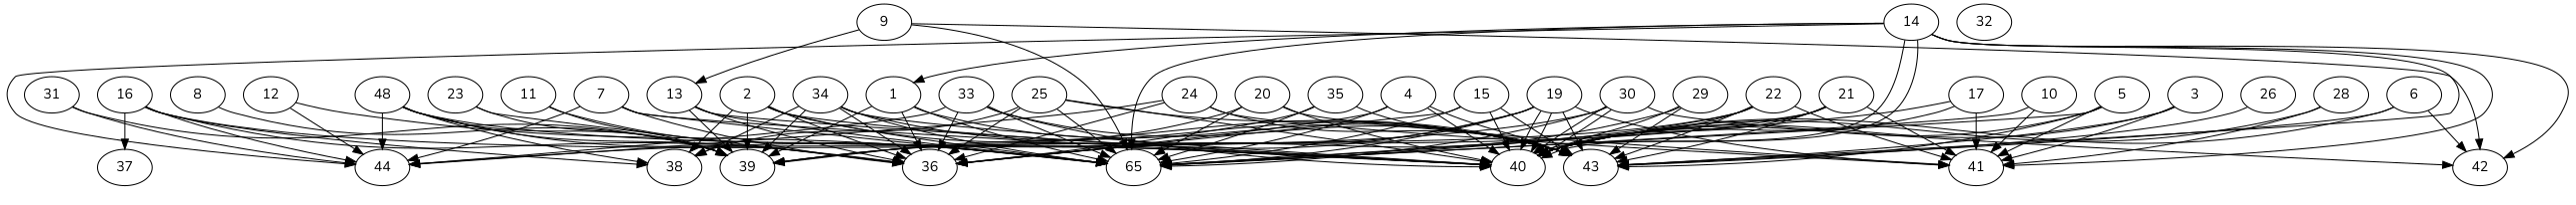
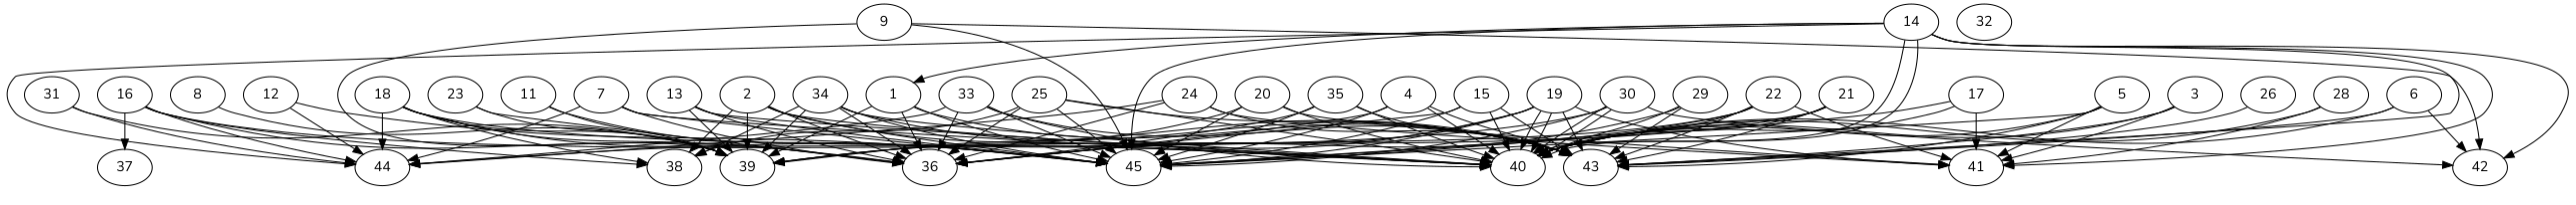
  digraph {
    fontname=Nunito
    node [alpha=0.06 fontname=Nunito]
    edge [fontname=Nunito]
    1 [alpha=0.08 expect_size=31106048]
    36 [alpha=0.16 expect_size=34754560]
    39 [alpha=0.16 expect_size=35812352]
    43 [alpha=0.07 expect_size=37458944]
-   45 [alpha=0.08 expect_size=45118464 label=65]
+   45 [alpha=0.08 expect_size=45118464]
    2 [alpha=0.14 expect_size=15419392]
    38 [alpha=0.17 expect_size=30234624]
    40 [alpha=0.16 expect_size=46138368]
    3 [alpha=0.05 expect_size=11172864]
    41 [alpha=0.10 expect_size=37392384]
    4 [alpha=0.13 expect_size=12270592]
    5 [alpha=0.18 expect_size=39324672]
    6 [alpha=0.02 expect_size=24161280]
    42 [alpha=0.18 expect_size=23565312]
    7 [alpha=0.05 expect_size=52325376]
    44 [expect_size=50525184]
    8 [alpha=0.13 expect_size=30580736]
    9 [alpha=0.18 expect_size=12049408]
-   10 [alpha=0.12 expect_size=28606464]
    11 [alpha=0.01 expect_size=19233792]
    12 [alpha=0.08 expect_size=38043648]
    13 [alpha=0.07 expect_size=23880704]
    14 [alpha=0.14 expect_size=34782208]
    15 [alpha=0.09 expect_size=18077696]
    16 [alpha=0.09 expect_size=12313600]
    37 [alpha=0.02 expect_size=22599680]
    17 [alpha=0.10 expect_size=17137664]
-   18 [alpha=0.20 expect_size=28814336 label=48]
+   18 [alpha=0.20 expect_size=28814336]
    19 [alpha=0.15 expect_size=12830720]
    20 [alpha=0.00 expect_size=8834048]
    21 [alpha=0.17 expect_size=36636672]
    22 [alpha=0.17 expect_size=37854208]
    23 [alpha=0.00 expect_size=9944064]
    24 [expect_size=27521024]
    25 [expect_size=12524544]
    26 [alpha=0.15 expect_size=32920576]
    28 [alpha=0.02 expect_size=31463424]
    29 [alpha=0.04 expect_size=30692352]
    30 [alpha=0.16 expect_size=19411968]
    31 [alpha=0.14 expect_size=20395008]
    32 [expect_size=12317696]
    33 [expect_size=5359616]
    34 [alpha=0.18 expect_size=5448704]
    35 [alpha=0.15 expect_size=19615744]
    1 -> 36
    1 -> 39
    1 -> 43
    1 -> 45
    2 -> 36
    2 -> 39
    2 -> 43
    2 -> 45
    2 -> 38
    2 -> 40
    3 -> 43
    3 -> 40
    3 -> 41
    4 -> 36
    4 -> 43
    4 -> 45
    4 -> 40
    5 -> 43
    5 -> 45
    5 -> 40
    5 -> 41
    6 -> 43
    6 -> 40
    6 -> 42
    7 -> 36
    7 -> 45
    7 -> 40
    7 -> 44
    8 -> 39
-   9 -> 13
+   9 -> 39
    9 -> 45
    9 -> 42
-   10 -> 45
-   10 -> 41
    11 -> 39
    11 -> 45
    12 -> 45
    12 -> 44
    13 -> 36
    13 -> 39
    13 -> 45
    13 -> 40
    14 -> 1
    14 -> 43
    14 -> 45
    14 -> 40
    14 -> 40
    14 -> 41
    14 -> 42
    14 -> 44
    15 -> 36
    15 -> 43
    15 -> 45
    15 -> 40
    16 -> 36
    16 -> 38
    16 -> 40
    16 -> 44
    16 -> 37
    17 -> 45
    17 -> 40
    17 -> 41
    18 -> 36
    18 -> 39
    18 -> 45
    18 -> 38
    18 -> 40
    18 -> 44
    19 -> 36
    19 -> 39
    19 -> 43
    19 -> 45
    19 -> 40
    19 -> 40
    19 -> 41
    20 -> 39
    20 -> 45
    20 -> 40
    20 -> 41
    21 -> 39
    21 -> 43
    21 -> 45
    21 -> 40
-   21 -> 41
    22 -> 39
    22 -> 43
    22 -> 45
    22 -> 40
    22 -> 41
    23 -> 36
    23 -> 39
    24 -> 36
    24 -> 43
    24 -> 41
    24 -> 44
    25 -> 36
    25 -> 43
    25 -> 45
    25 -> 38
    25 -> 40
    26 -> 43
    28 -> 40
    28 -> 41
    29 -> 36
    29 -> 43
    29 -> 40
    30 -> 45
    30 -> 40
    30 -> 40
    30 -> 42
    30 -> 44
    31 -> 39
    31 -> 44
    33 -> 36
    33 -> 43
    33 -> 45
    33 -> 40
    33 -> 44
    34 -> 36
    34 -> 39
    34 -> 43
    34 -> 45
    34 -> 38
    34 -> 40
    35 -> 36
    35 -> 43
    35 -> 45
+   35 -> 40
  }
